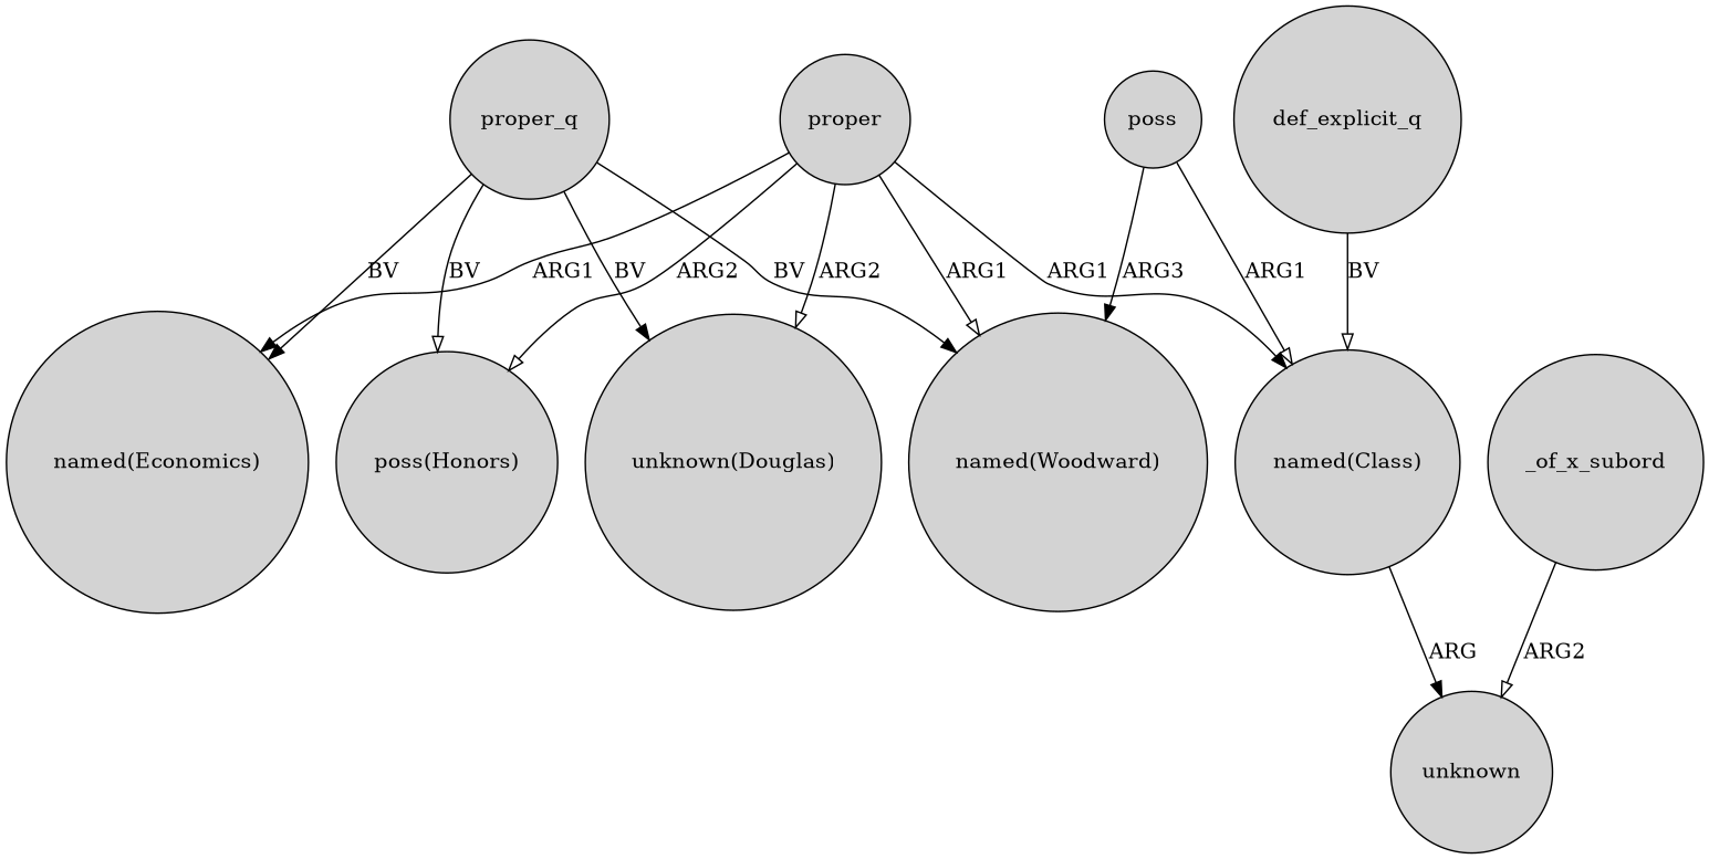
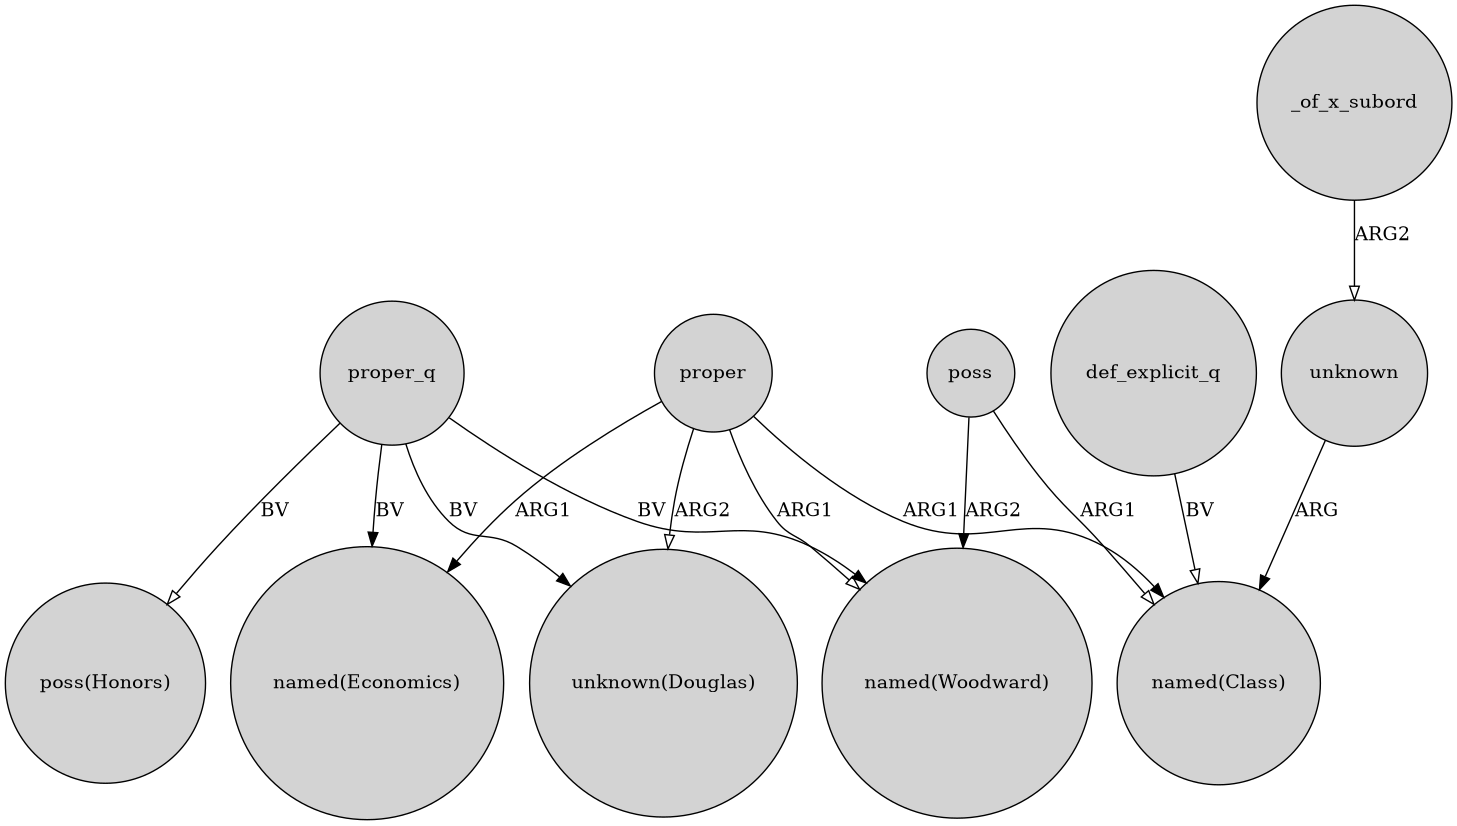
  digraph {
    node [shape=circle style=filled]
    edge [arrowhead=normal]
    n1 [label=proper]
    "named(Economics)"
    "named(Class)"
    n4 [label="unknown(Douglas)"]
    n5 [label="poss(Honors)"]
    "named(Woodward)"
    def_explicit_q
    proper_q
    unknown
    poss
    _of_x_subord
    n1 -> "named(Economics)" [label=ARG1]
    n1 -> "named(Class)" [label=ARG1]
    n1 -> n4 [arrowhead=onormal label=ARG2]
-   n1 -> n5 [arrowhead=onormal label=ARG2]
    n1 -> "named(Woodward)" [arrowhead=onormal label=ARG1]
    def_explicit_q -> "named(Class)" [arrowhead=onormal label=BV]
    proper_q -> "named(Economics)" [label=BV]
    proper_q -> n4 [label=BV]
    proper_q -> n5 [arrowhead=onormal label=BV]
    proper_q -> "named(Woodward)" [label=BV]
-   "named(Class)" -> unknown [label=ARG]
+   unknown -> "named(Class)" [label=ARG]
    poss -> "named(Class)" [arrowhead=onormal label=ARG1]
-   poss -> "named(Woodward)" [label=ARG3]
+   poss -> "named(Woodward)" [label=ARG2]
    _of_x_subord -> unknown [arrowhead=onormal label=ARG2]
  }
